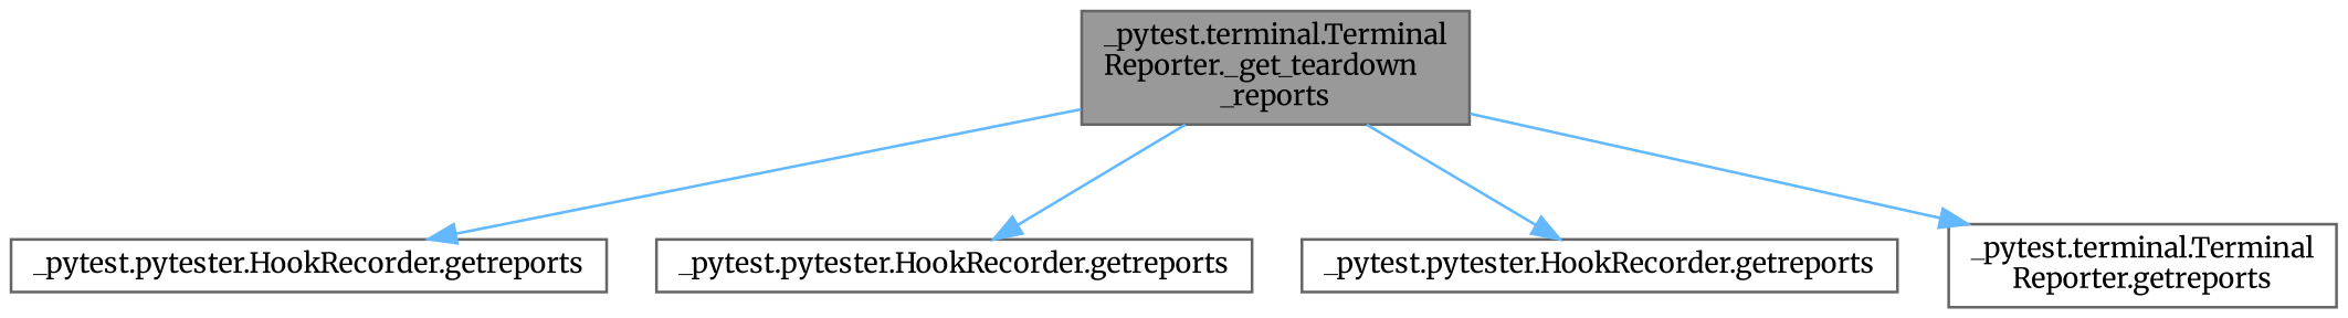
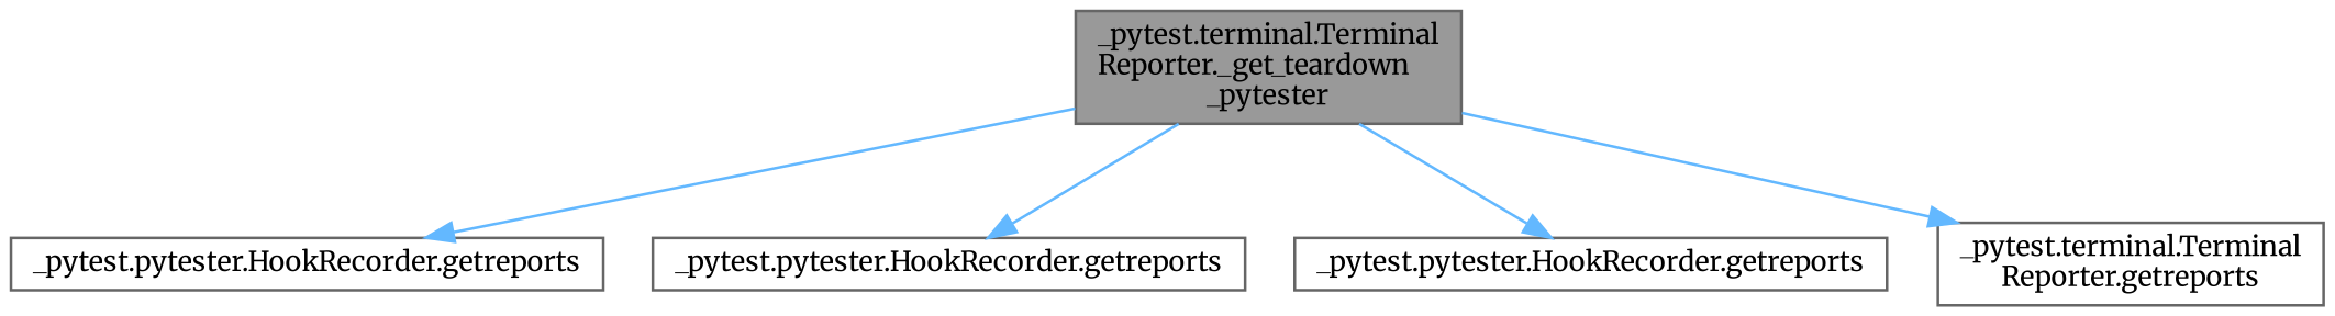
  digraph {
    rankdir=TB
    fontname=Merriweather
    node [color=grey40 fillcolor=white fontname=Merriweather fontsize=10 shape=box style=filled]
    edge [color=steelblue1 fontname=Merriweather fontsize=10 labelfontname=Helvetica labelfontsize=10 style=solid]
-   n1 [color=gray40 fillcolor=grey60 fontcolor=black height=0.2 label="_pytest.terminal.Terminal\lReporter._get_teardown\l_reports" width=0.4]
+   n1 [color=gray40 fillcolor=grey60 fontcolor=black height=0.2 label="_pytest.terminal.Terminal\lReporter._get_teardown\l_pytester" width=0.4]
    n2 [height=0.2 label="_pytest.pytester.HookRecorder.getreports" width=0.4]
    n3 [height=0.2 label="_pytest.pytester.HookRecorder.getreports" width=0.4]
    n4 [height=0.2 label="_pytest.pytester.HookRecorder.getreports" width=0.4]
    n5 [height=0.2 label="_pytest.terminal.Terminal\lReporter.getreports" width=0.4]
    n1 -> n2
    n1 -> n3
    n1 -> n4
    n1 -> n5
  }
